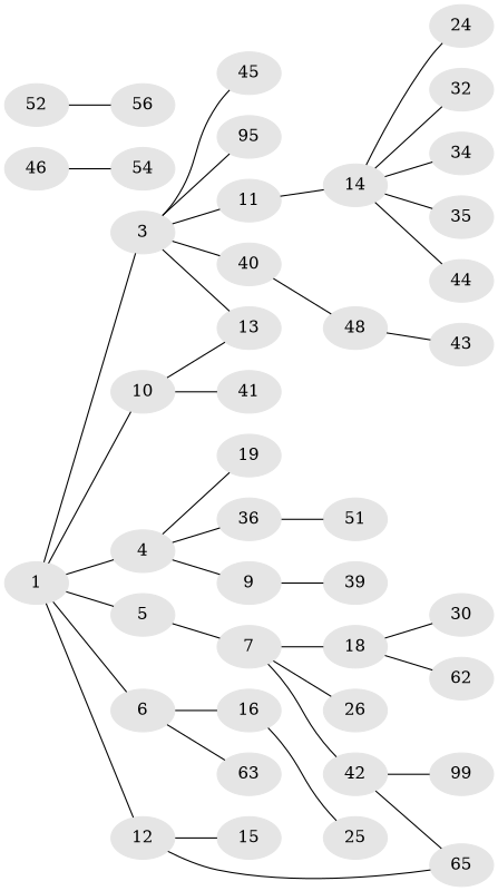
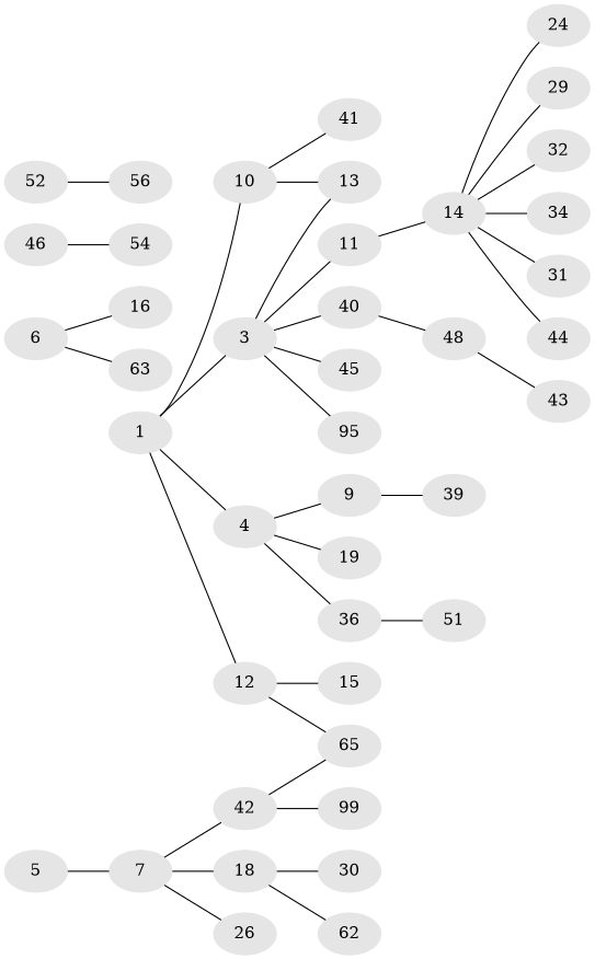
  graph {
    rankdir=LR
    node [color=gray90 style=filled]
    1 [super="+2"]
    3 [super="+21"]
    4
    5
    6 [super="+53"]
    10 [super="+60"]
    12 [super="+50+49"]
    11
    13
    40
    45
    n12 [label=95]
    9 [super="+27+31+22"]
    19
    36
    7 [super="+8"]
    16
    63
    41
    15
    65
    14 [super="+28+23"]
    48
    39
    51
    18
    26
    42
-   25 [super="+61+64+37"]
    30
    62
    n32 [label=99]
    24
+   29
    32
    34 [super="+47"]
-   35 [super="+38"]
+   35 [super="+38" label=31]
    44
    46 [super="+58"]
    54
    52
    56
    43
    1 -- 3
    1 -- 4
-   1 -- 5
-   1 -- 6
    1 -- 10
    1 -- 12
    3 -- 11
    3 -- 13
    3 -- 40
    3 -- 45
    3 -- n12
    4 -- 9
    4 -- 19
    4 -- 36
    5 -- 7
    6 -- 16
    6 -- 63
    10 -- 13
    10 -- 41
    12 -- 15
    12 -- 65
    11 -- 14
    40 -- 48
    9 -- 39
    36 -- 51
    7 -- 18
    7 -- 26
    7 -- 42
-   16 -- 25
    14 -- 24
+   14 -- 29
    14 -- 32
    14 -- 34
    14 -- 35
    14 -- 44
    48 -- 43
    18 -- 30
    18 -- 62
    42 -- 65
    42 -- n32
    46 -- 54
    52 -- 56
  }
